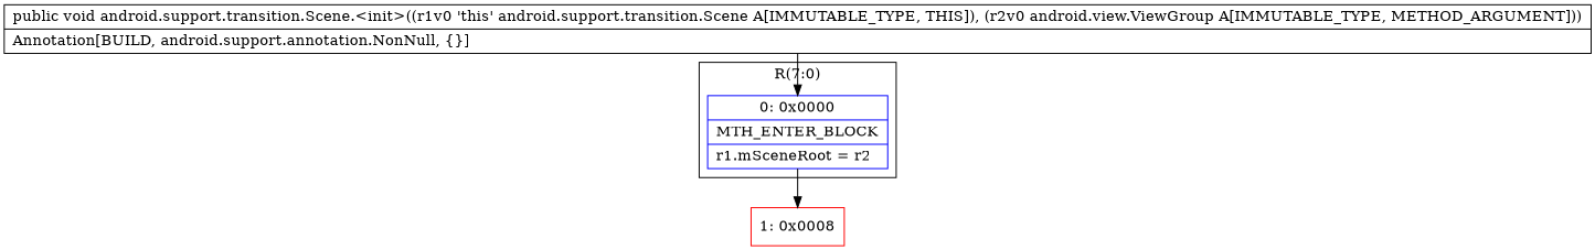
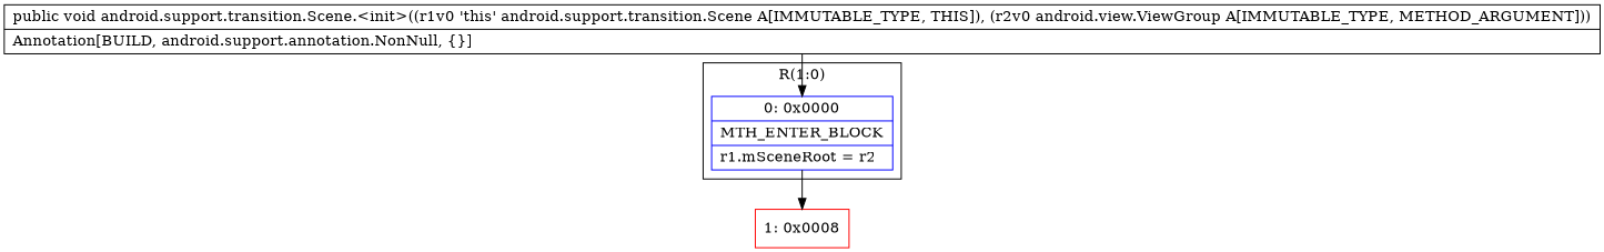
  digraph {
    node [shape=record]
    n1 [color=blue label="{0\:\ 0x0000|MTH_ENTER_BLOCK\l|r1.mSceneRoot = r2\l}"]
    n2 [color=red label="{1\:\ 0x0008}"]
    n3 [label="{public void android.support.transition.Scene.\<init\>((r1v0 'this' android.support.transition.Scene A[IMMUTABLE_TYPE, THIS]), (r2v0 android.view.ViewGroup A[IMMUTABLE_TYPE, METHOD_ARGUMENT]))  | Annotation[BUILD, android.support.annotation.NonNull, \{\}]\l}"]
    subgraph cluster_1 {
-     label="R(7:0)"
+     label="R(1:0)"
      n1
    }
    n1 -> n2
    n3 -> n1
  }
